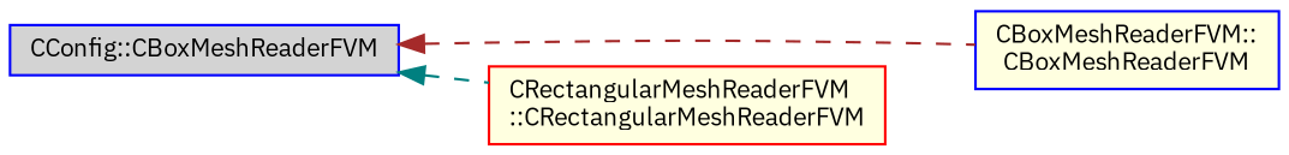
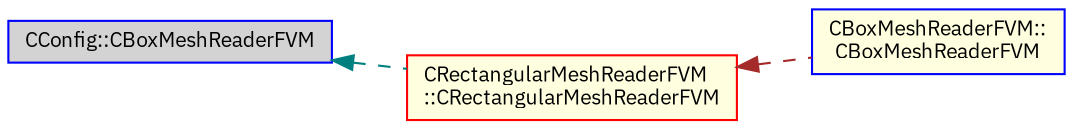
  digraph {
    fontname="IBM Plex Sans"
    rankdir=LR
    node [color=blue fillcolor=lightyellow fontname="IBM Plex Sans" fontsize=10 shape=record style=filled]
    edge [dir=back fontname="IBM Plex Sans" fontsize=10 labelfontname=Helvetica labelfontsize=10 style=dashed]
    n1 [fillcolor=lightgrey fontcolor=black height=0.2 label="CConfig::CBoxMeshReaderFVM" width=0.4]
    n2 [height=0.2 label="CBoxMeshReaderFVM::\lCBoxMeshReaderFVM" width=0.4]
    n3 [color=red height=0.2 label="CRectangularMeshReaderFVM\l::CRectangularMeshReaderFVM" width=0.4]
-   n1 -> n2 [color=brown]
+   n3 -> n2 [color=brown]
    n1 -> n3 [color=teal]
  }
